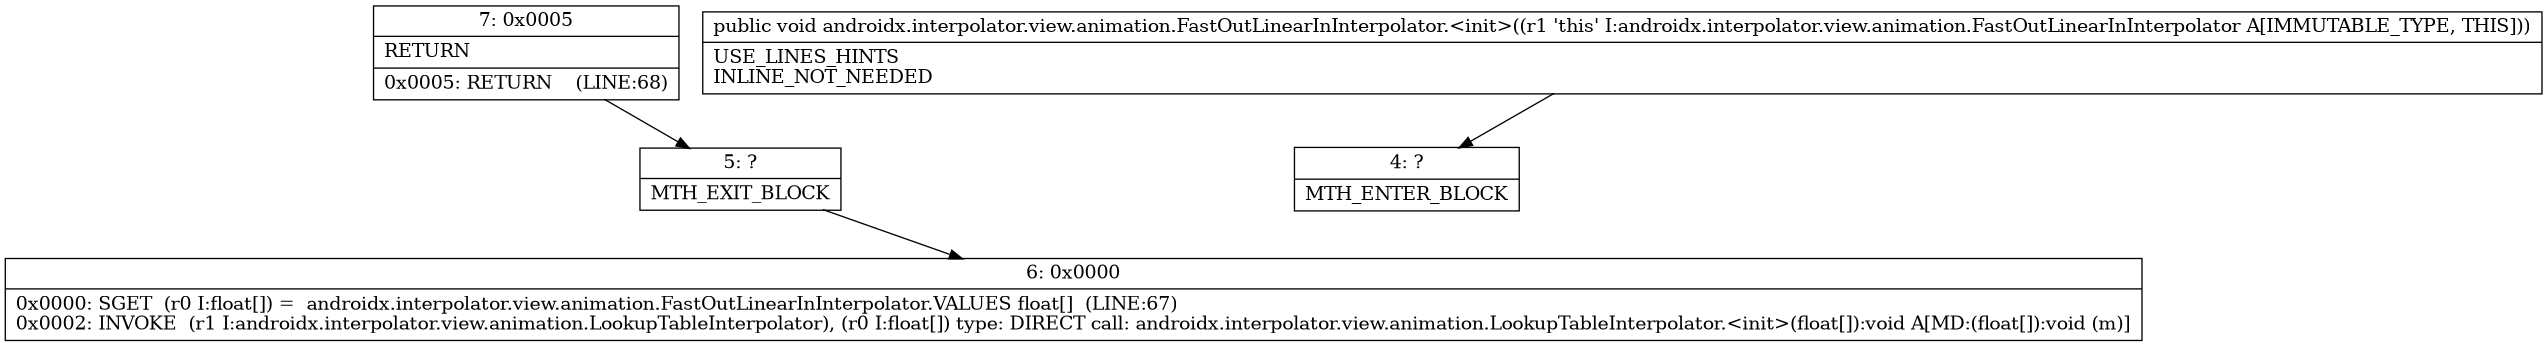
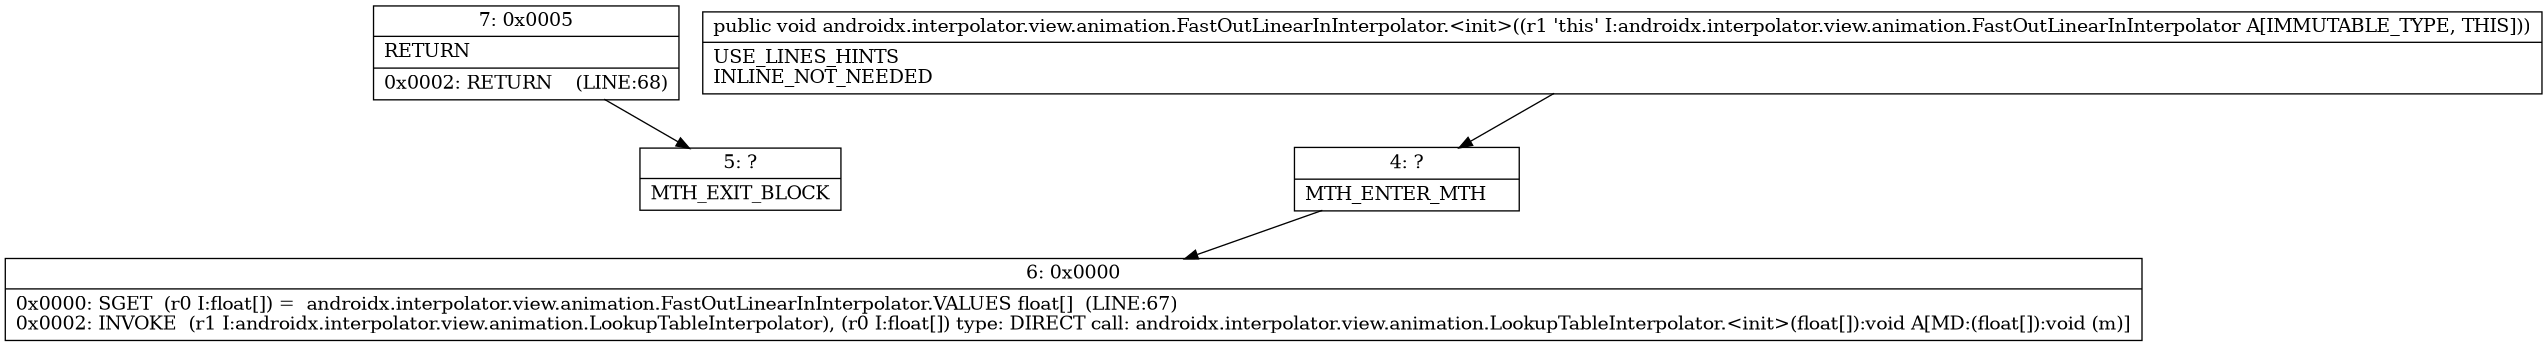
  digraph {
    node [shape=record]
-   n1 [label="{4\:\ ?|MTH_ENTER_BLOCK\l}"]
+   n1 [label="{4\:\ ?|MTH_ENTER_MTH\l}"]
    n2 [label="{6\:\ 0x0000|0x0000: SGET  (r0 I:float[]) =  androidx.interpolator.view.animation.FastOutLinearInInterpolator.VALUES float[]  (LINE:67)\l0x0002: INVOKE  (r1 I:androidx.interpolator.view.animation.LookupTableInterpolator), (r0 I:float[]) type: DIRECT call: androidx.interpolator.view.animation.LookupTableInterpolator.\<init\>(float[]):void A[MD:(float[]):void (m)]\l}"]
-   n3 [label="{7\:\ 0x0005|RETURN\l|0x0005: RETURN    (LINE:68)\l}"]
+   n3 [label="{7\:\ 0x0005|RETURN\l|0x0002: RETURN    (LINE:68)\l}"]
    n4 [label="{5\:\ ?|MTH_EXIT_BLOCK\l}"]
    n5 [label="{public void androidx.interpolator.view.animation.FastOutLinearInInterpolator.\<init\>((r1 'this' I:androidx.interpolator.view.animation.FastOutLinearInInterpolator A[IMMUTABLE_TYPE, THIS]))  | USE_LINES_HINTS\lINLINE_NOT_NEEDED\l}"]
-   n4 -> n2
+   n1 -> n2
    n3 -> n4
    n5 -> n1
  }
